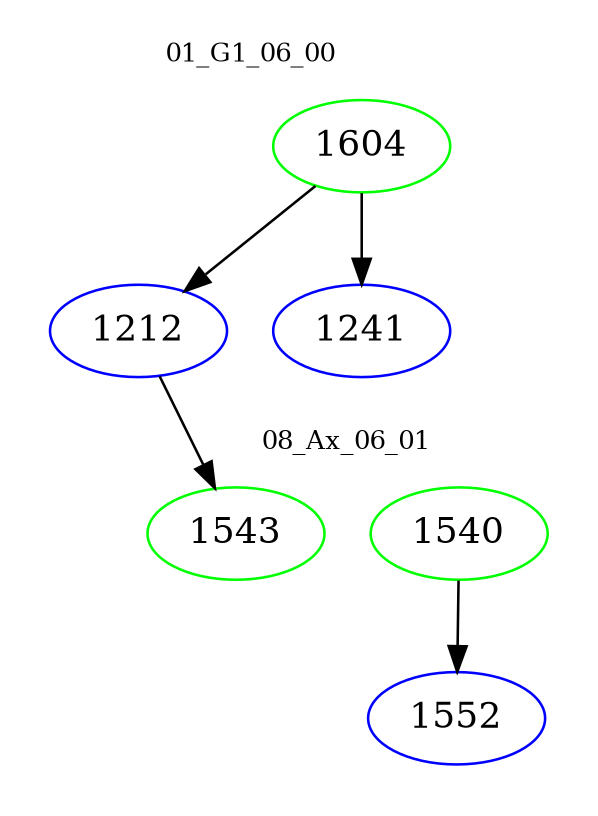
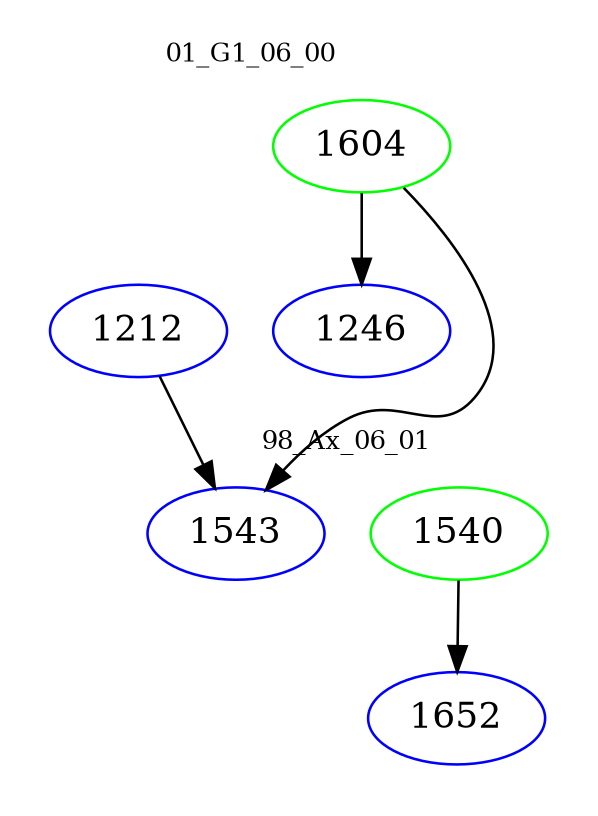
  digraph {
    node [color=blue]
    edge [color=black]
    n1 [color=green label=1540]
-   n2 [color=green label=1543]
-   n3 [label=1552]
+   n2 [label=1543]
+   n3 [label=1652]
    n4 [color=green label=1604]
    n5 [label=1212]
-   n6 [label=1241]
+   n6 [label=1246]
    subgraph cluster_1 {
      color=white
      fontsize=10
-     label="08_Ax_06_01"
+     label="98_Ax_06_01"
      n1
      n2
      n3
    }
    subgraph cluster_2 {
      color=white
      fontsize=10
      label="01_G1_06_00"
      n4
      n5
      n6
    }
    n1 -> n3
-   n4 -> n5
+   n4 -> n2
    n4 -> n6
    n5 -> n2
  }
